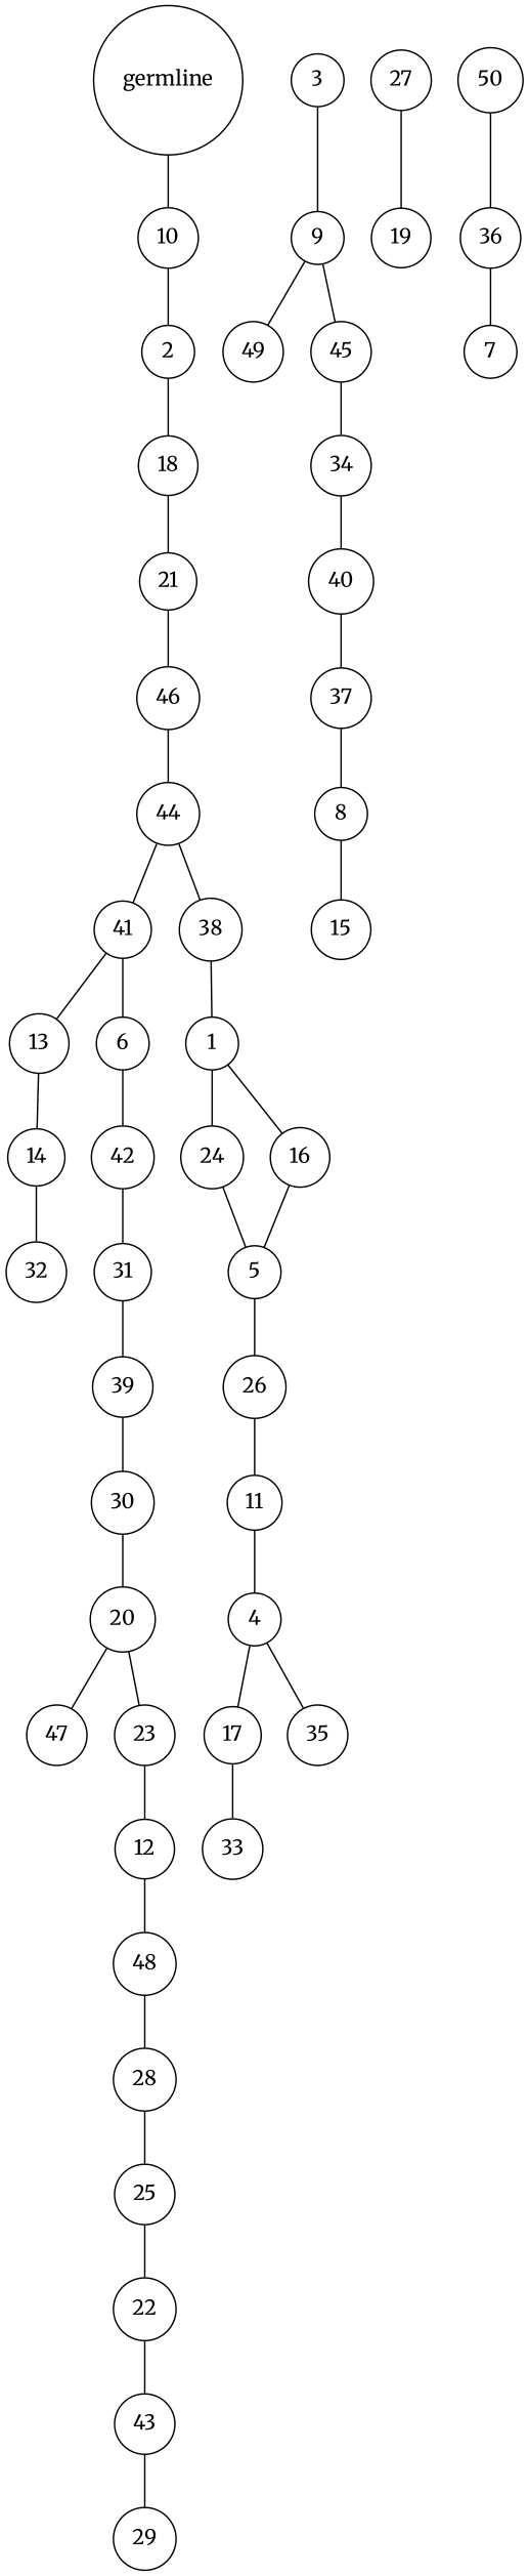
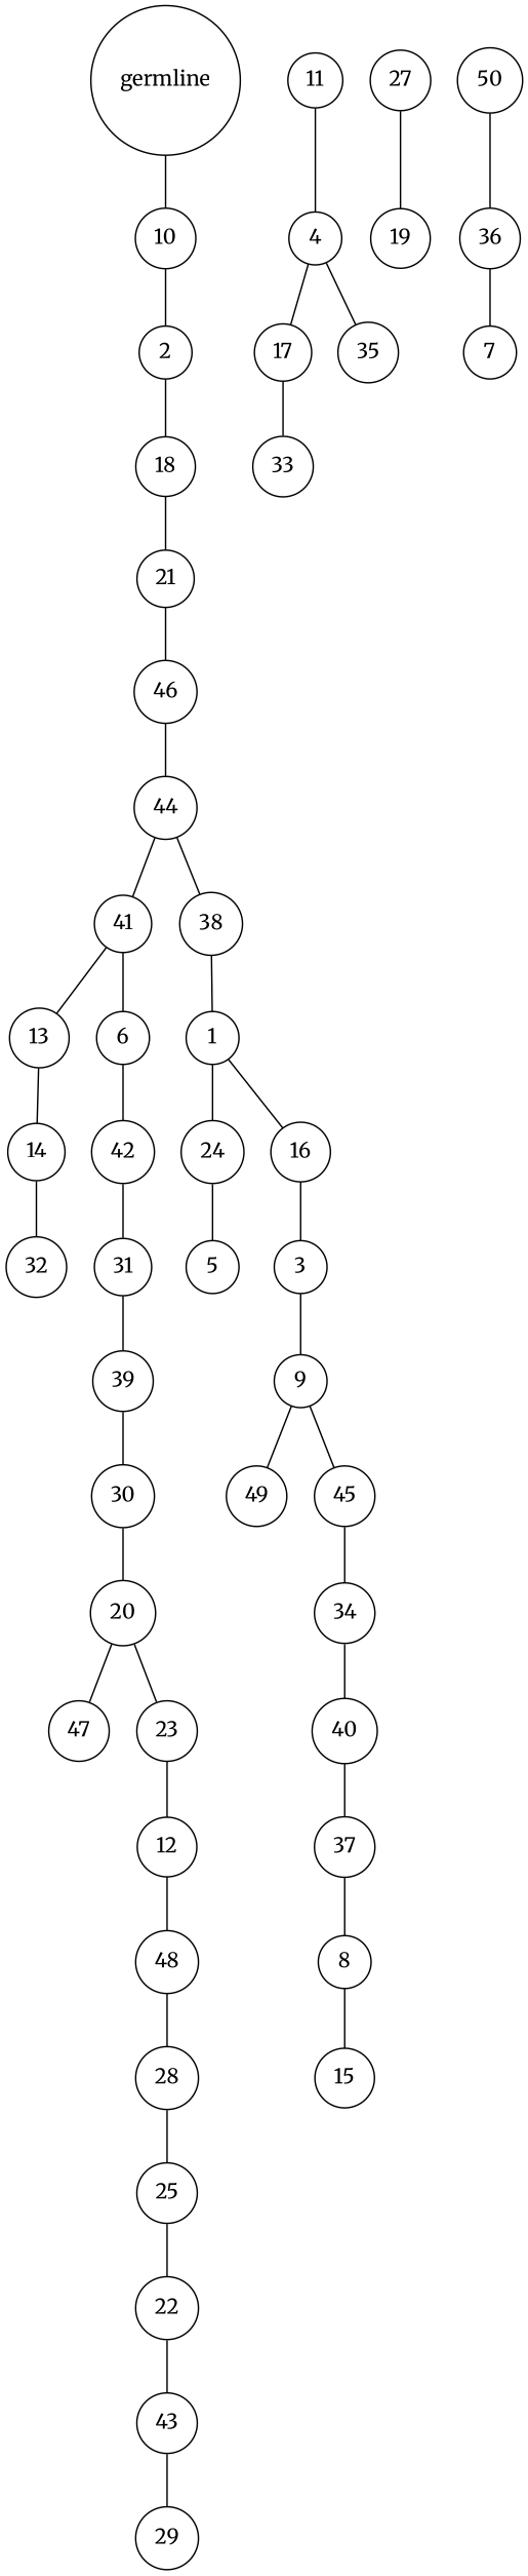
  graph {
    fontname=Merriweather
    rankdir=UD
    splines=line
    node [fontname=Merriweather shape=circle]
    edge [fontname=Merriweather]
    n1 [label=germline]
    n2 [label=10]
    n3 [label=2]
    n4 [label=18]
    n5 [label=21]
    n6 [label=46]
    n7 [label=44]
    n8 [label=41]
    n9 [label=38]
    n10 [label=13]
    n11 [label=6]
    n12 [label=1]
    n13 [label=14]
    n14 [label=42]
    n15 [label=32]
    n16 [label=31]
    n17 [label=39]
    n18 [label=30]
    n19 [label=20]
    n20 [label=47]
    n21 [label=23]
    n22 [label=12]
    n23 [label=48]
    n24 [label=28]
    n25 [label=25]
    n26 [label=22]
    n27 [label=43]
    n28 [label=29]
    n29 [label=24]
    n30 [label=16]
    n31 [label=5]
    n32 [label=3]
-   n33 [label=26]
    n34 [label=11]
    n35 [label=4]
    n36 [label=17]
    n37 [label=35]
    n38 [label=33]
    n39 [label=27]
    n40 [label=19]
    n41 [label=9]
    n42 [label=49]
    n43 [label=45]
    n44 [label=34]
    n45 [label=40]
    n46 [label=37]
    n47 [label=8]
    n48 [label=15]
    n49 [label=50]
    n50 [label=36]
    n51 [label=7]
    n1 -- n2
    n2 -- n3
    n3 -- n4
    n4 -- n5
    n5 -- n6
    n6 -- n7
    n7 -- n8
    n7 -- n9
    n8 -- n10
    n8 -- n11
    n9 -- n12
    n10 -- n13
    n11 -- n14
    n12 -- n29
    n12 -- n30
    n13 -- n15
    n14 -- n16
    n16 -- n17
    n17 -- n18
    n18 -- n19
    n19 -- n20
    n19 -- n21
    n21 -- n22
    n22 -- n23
    n23 -- n24
    n24 -- n25
    n25 -- n26
    n26 -- n27
    n27 -- n28
    n29 -- n31
-   n30 -- n31
-   n31 -- n33
+   n30 -- n32
    n32 -- n41
-   n33 -- n34
    n34 -- n35
    n35 -- n36
    n35 -- n37
    n36 -- n38
    n39 -- n40
    n41 -- n42
    n41 -- n43
    n43 -- n44
    n44 -- n45
    n45 -- n46
    n46 -- n47
    n47 -- n48
    n49 -- n50
    n50 -- n51
  }
